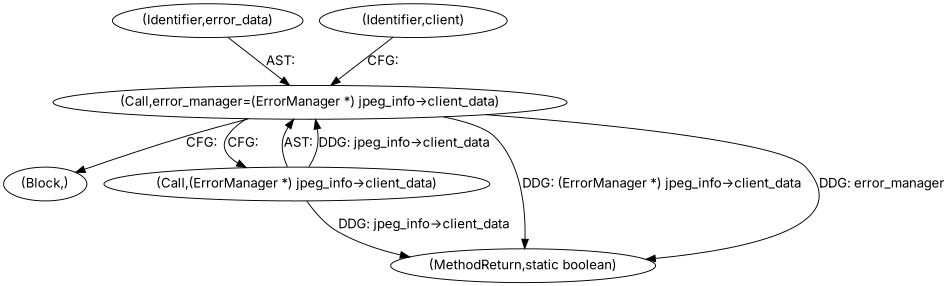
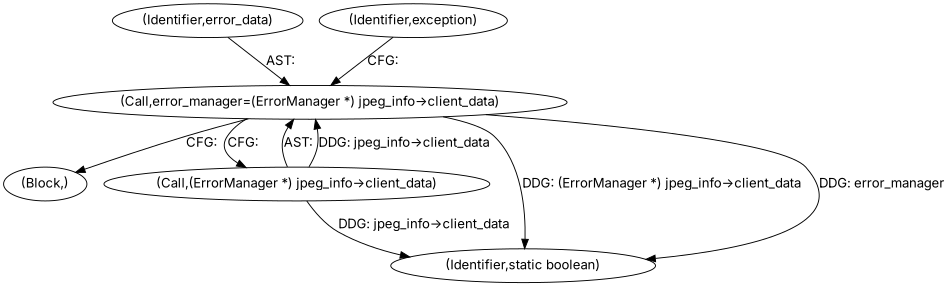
  digraph {
    fontname=Inter
    node [fontname=Inter]
    edge [fontname=Inter]
    n1 [label="(Call,error_manager=(ErrorManager *) jpeg_info->client_data)"]
    n2 [label="(Call,(ErrorManager *) jpeg_info->client_data)"]
    n3 [label="(Block,)"]
-   n4 [label="(MethodReturn,static boolean)"]
+   n4 [label="(Identifier,static boolean)"]
    n5 [label="(Identifier,error_data)"]
-   n6 [label="(Identifier,client)"]
+   n6 [label="(Identifier,exception)"]
    n1 -> n2 [label="CFG: "]
    n1 -> n3 [label="CFG: "]
    n1 -> n4 [label="DDG: (ErrorManager *) jpeg_info->client_data"]
    n1 -> n4 [label="DDG: error_manager"]
    n2 -> n1 [label="AST: "]
    n2 -> n1 [label="DDG: jpeg_info->client_data"]
    n2 -> n4 [label="DDG: jpeg_info->client_data"]
    n5 -> n1 [label="AST: "]
    n6 -> n1 [label="CFG: "]
  }
